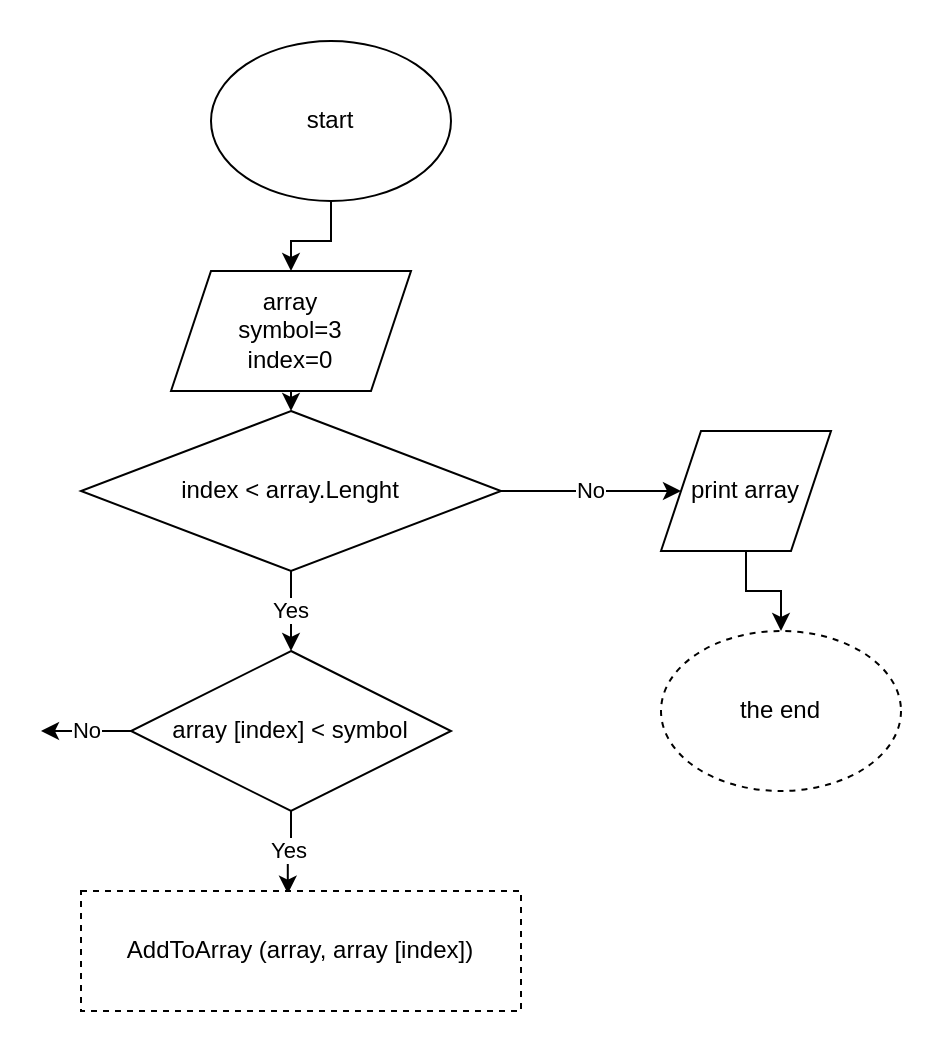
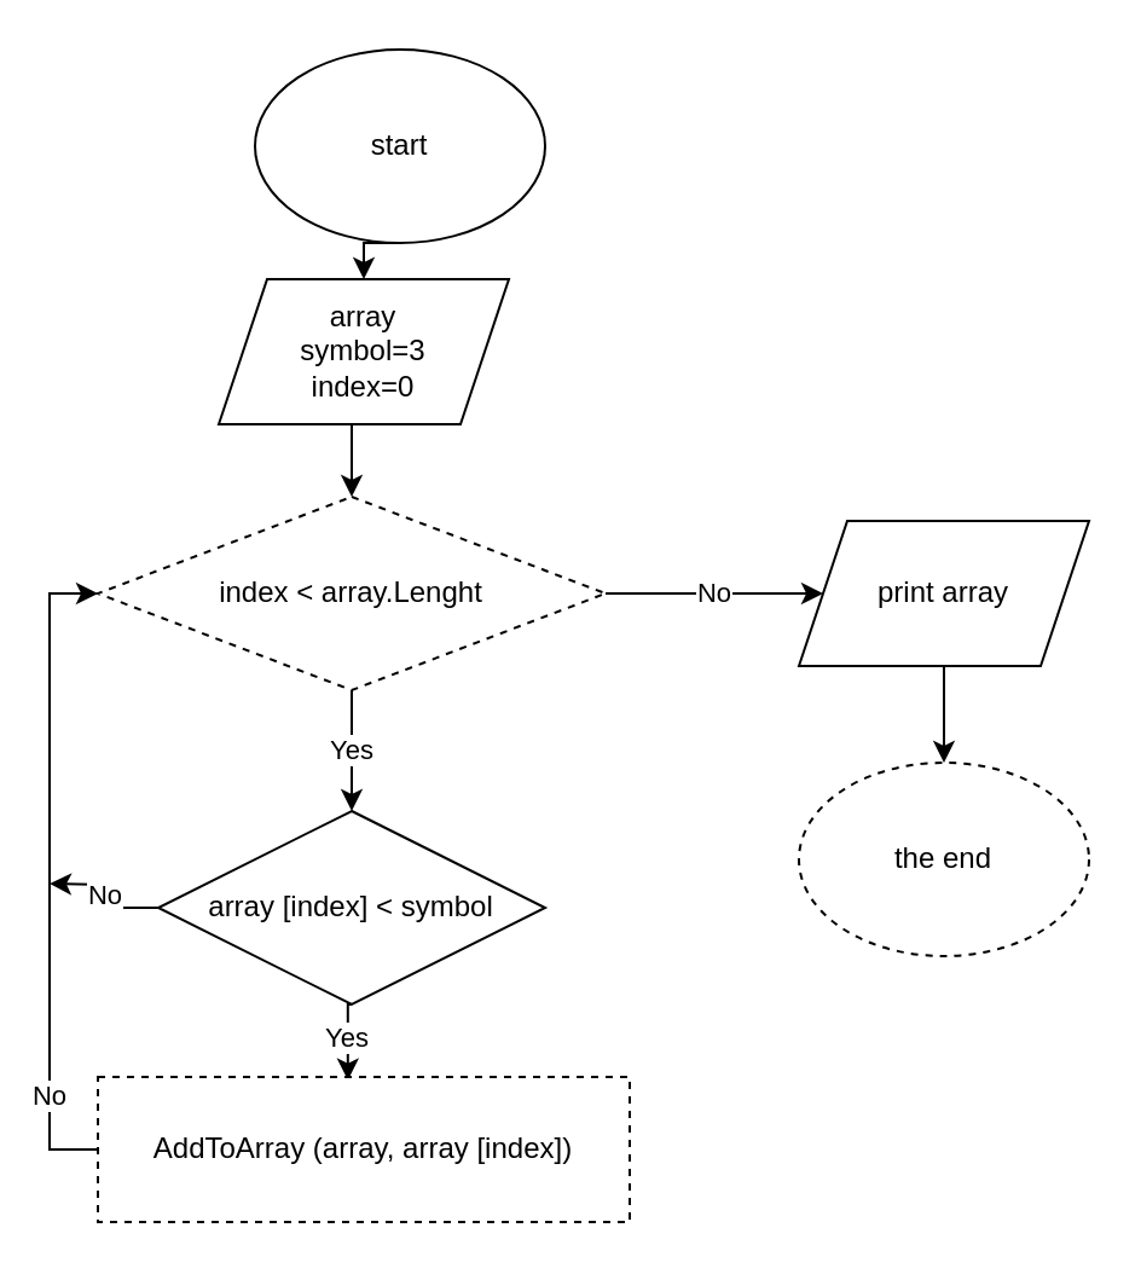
  <mxCell id="0" />
  <mxCell id="1" parent="0" />
  <mxCell id="2" style="edgeStyle=orthogonalEdgeStyle;rounded=0;orthogonalLoop=1;jettySize=auto;html=1;exitX=0.5;exitY=1;exitDx=0;exitDy=0;entryX=0.5;entryY=0;entryDx=0;entryDy=0;" edge="1" parent="1" source="3" target="5"><mxGeometry relative="1" as="geometry" /></mxCell>
  <mxCell id="3" value="start" style="ellipse;whiteSpace=wrap;html=1;" vertex="1" parent="1"><mxGeometry x="105" y="20" width="120" height="80" as="geometry" /></mxCell>
  <mxCell id="4" style="edgeStyle=orthogonalEdgeStyle;rounded=0;orthogonalLoop=1;jettySize=auto;html=1;exitX=0.5;exitY=1;exitDx=0;exitDy=0;entryX=0.5;entryY=0;entryDx=0;entryDy=0;" edge="1" parent="1" source="5" target="8"><mxGeometry relative="1" as="geometry" /></mxCell>
- <mxCell id="5" value="array&lt;br&gt;symbol=3&lt;br&gt;index=0" style="shape=parallelogram;perimeter=parallelogramPerimeter;whiteSpace=wrap;html=1;fixedSize=1;" vertex="1" parent="1"><mxGeometry x="85" y="135" width="120" height="60" as="geometry" /></mxCell>
+ <mxCell id="5" value="array&lt;br&gt;symbol=3&lt;br&gt;index=0" style="shape=parallelogram;perimeter=parallelogramPerimeter;whiteSpace=wrap;html=1;fixedSize=1;" vertex="1" parent="1"><mxGeometry x="90" y="115" width="120" height="60" as="geometry" /></mxCell>
  <mxCell id="6" value="No" style="edgeStyle=orthogonalEdgeStyle;rounded=0;orthogonalLoop=1;jettySize=auto;html=1;exitX=1;exitY=0.5;exitDx=0;exitDy=0;" edge="1" parent="1" source="8" target="10"><mxGeometry relative="1" as="geometry" /></mxCell>
  <mxCell id="7" value="Yes" style="edgeStyle=orthogonalEdgeStyle;rounded=0;orthogonalLoop=1;jettySize=auto;html=1;exitX=0.5;exitY=1;exitDx=0;exitDy=0;entryX=0.5;entryY=0;entryDx=0;entryDy=0;" edge="1" parent="1" source="8" target="14"><mxGeometry relative="1" as="geometry" /></mxCell>
- <mxCell id="8" value="index &amp;lt; array.Lenght" style="rhombus;whiteSpace=wrap;html=1;" vertex="1" parent="1"><mxGeometry x="40" y="205" width="210" height="80" as="geometry" /></mxCell>
+ <mxCell id="8" value="index &amp;lt; array.Lenght" style="rhombus;whiteSpace=wrap;html=1;dashed=1;" vertex="1" parent="1"><mxGeometry x="40" y="205" width="210" height="80" as="geometry" /></mxCell>
  <mxCell id="9" style="edgeStyle=orthogonalEdgeStyle;rounded=0;orthogonalLoop=1;jettySize=auto;html=1;exitX=0.5;exitY=1;exitDx=0;exitDy=0;entryX=0.5;entryY=0;entryDx=0;entryDy=0;" edge="1" parent="1" source="10" target="11"><mxGeometry relative="1" as="geometry" /></mxCell>
- <mxCell id="10" value="print array" style="shape=parallelogram;perimeter=parallelogramPerimeter;whiteSpace=wrap;html=1;fixedSize=1;" vertex="1" parent="1"><mxGeometry x="330" y="215" width="85" height="60" as="geometry" /></mxCell>
+ <mxCell id="10" value="print array" style="shape=parallelogram;perimeter=parallelogramPerimeter;whiteSpace=wrap;html=1;fixedSize=1;" vertex="1" parent="1"><mxGeometry x="330" y="215" width="120" height="60" as="geometry" /></mxCell>
  <mxCell id="11" value="the end" style="ellipse;whiteSpace=wrap;html=1;dashed=1;" vertex="1" parent="1"><mxGeometry x="330" y="315" width="120" height="80" as="geometry" /></mxCell>
  <mxCell id="12" value="Yes" style="edgeStyle=orthogonalEdgeStyle;rounded=0;orthogonalLoop=1;jettySize=auto;html=1;exitX=0.5;exitY=1;exitDx=0;exitDy=0;entryX=0.47;entryY=0.022;entryDx=0;entryDy=0;entryPerimeter=0;" edge="1" parent="1" source="14" target="16"><mxGeometry relative="1" as="geometry" /></mxCell>
  <mxCell id="13" value="No" style="edgeStyle=orthogonalEdgeStyle;rounded=0;orthogonalLoop=1;jettySize=auto;html=1;exitX=0;exitY=0.5;exitDx=0;exitDy=0;" edge="1" parent="1" source="14"><mxGeometry relative="1" as="geometry"><mxPoint x="20" y="365" as="targetPoint" /></mxGeometry></mxCell>
- <mxCell id="14" value="array [index] &amp;lt; symbol" style="rhombus;whiteSpace=wrap;html=1;" vertex="1" parent="1"><mxGeometry x="65" y="325" width="160" height="80" as="geometry" /></mxCell>
+ <mxCell id="14" value="array [index] &amp;lt; symbol" style="rhombus;whiteSpace=wrap;html=1;" vertex="1" parent="1"><mxGeometry x="65" y="335" width="160" height="80" as="geometry" /></mxCell>
+ <mxCell id="15" value="No" style="edgeStyle=orthogonalEdgeStyle;rounded=0;orthogonalLoop=1;jettySize=auto;html=1;exitX=0;exitY=0.5;exitDx=0;exitDy=0;entryX=0;entryY=0.5;entryDx=0;entryDy=0;" edge="1" parent="1" source="16" target="8"><mxGeometry x="-0.692" relative="1" as="geometry"><mxPoint as="offset" /></mxGeometry></mxCell>
  <mxCell id="16" value="AddToArray (array, array [index])" style="rounded=0;whiteSpace=wrap;html=1;dashed=1;" vertex="1" parent="1"><mxGeometry x="40" y="445" width="220" height="60" as="geometry" /></mxCell>
